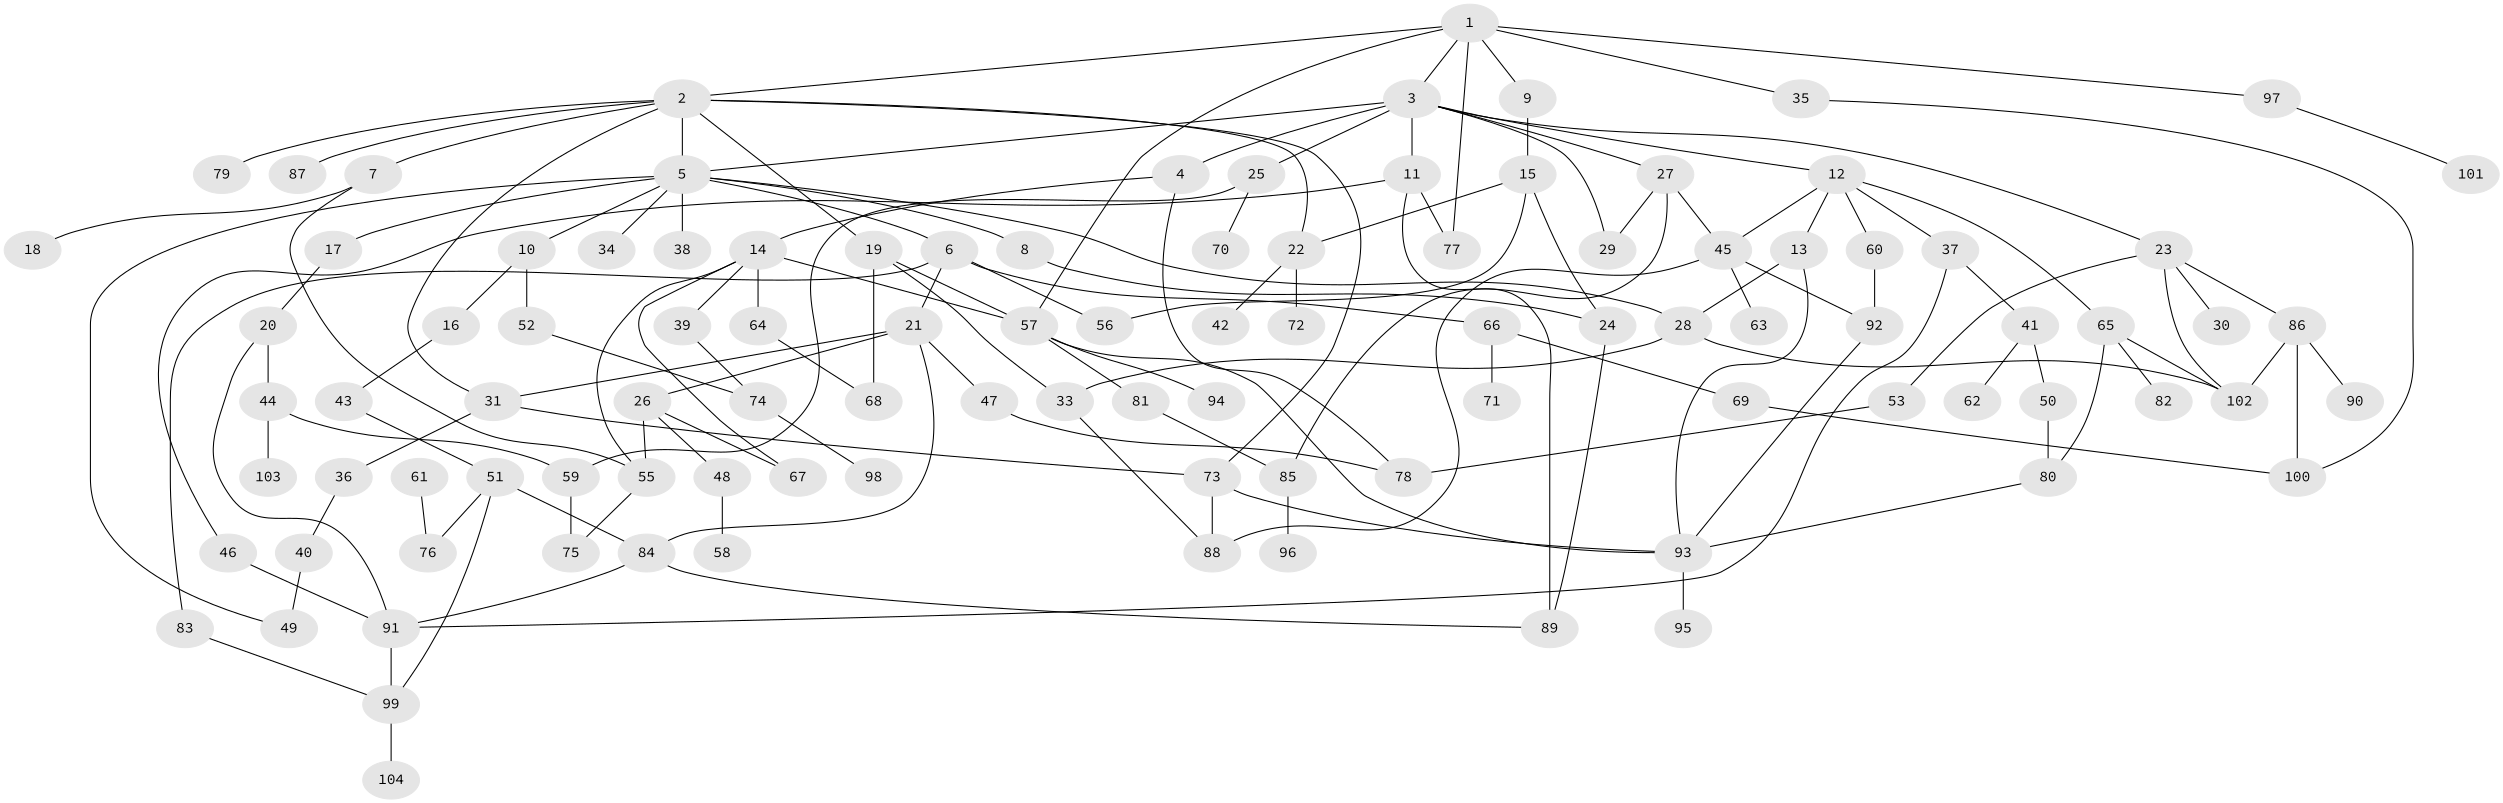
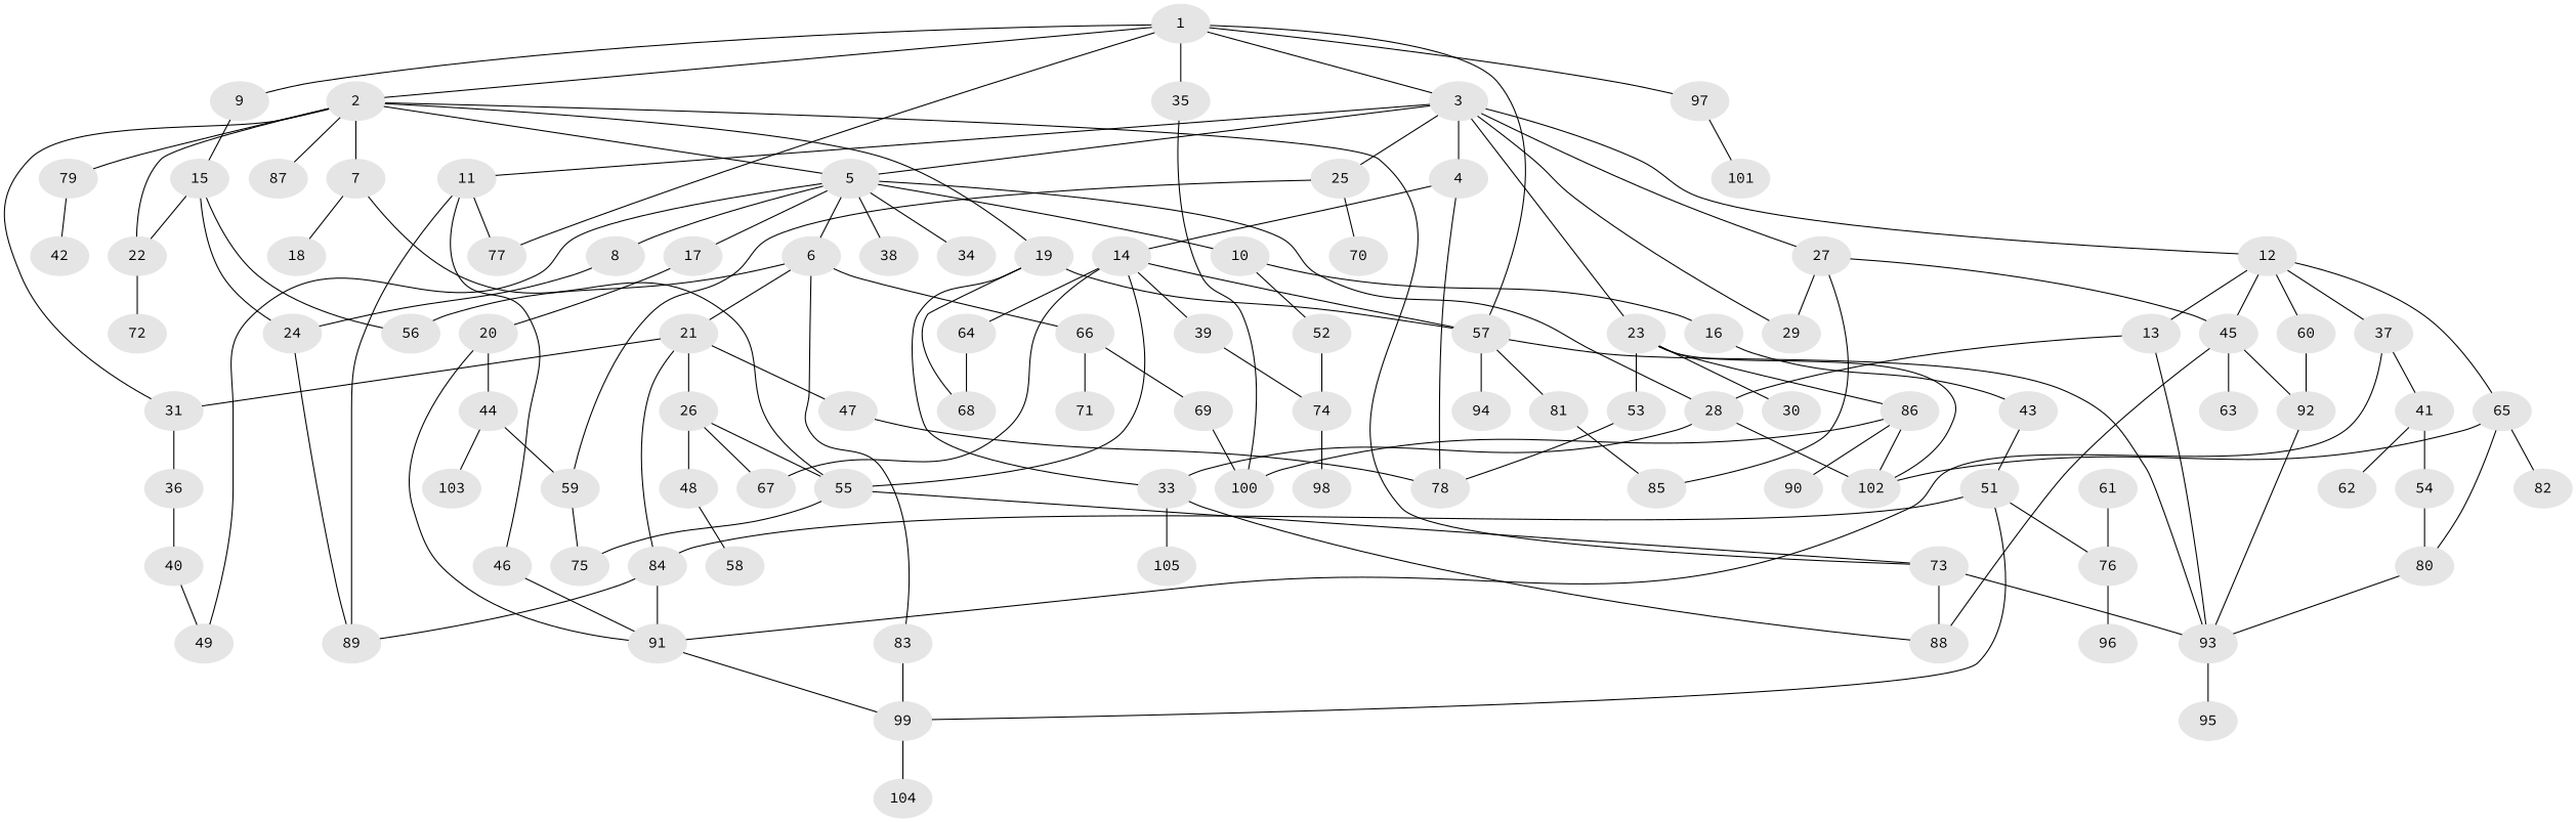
  graph {
    fontname="Source Code Pro"
    node [color=gray90 fontname="Source Code Pro" style=filled]
    edge [fontname="Source Code Pro"]
    1
    2
    3
    9
    35
    57
    77
    97
    5
    7
    19
    22
    31
    73
    79
    87
    4
    11
    12
    23
    25
    27
    29
    15
    100
    93
    81
    94
    101
    6
    8
    10
    17
    28
    34
    38
    49
    18
    55
    33
    68
    42
    72
    36
    88
    14
    78
    46
    89
    13
    37
    45
    60
    65
    30
    53
    86
    102
    59
    70
    85
    39
    64
    67
    21
    56
    66
    83
    24
    16
    52
    20
    26
    47
    84
    69
    71
    99
    75
    43
    74
    91
    41
    63
    92
    80
    82
    95
    51
    44
+   105
    103
    48
    90
    58
    40
    61
    76
-   50
+   50 [label=54]
    62
    98
    96
    104
    1 -- 2
    1 -- 3
    1 -- 9
    1 -- 35
    1 -- 57
    1 -- 77
    1 -- 97
    2 -- 5
    2 -- 7
    2 -- 19
    2 -- 22
    2 -- 31
    2 -- 73
    2 -- 79
    2 -- 87
    3 -- 5
    3 -- 4
    3 -- 11
    3 -- 12
    3 -- 23
    3 -- 25
    3 -- 27
    3 -- 29
    9 -- 15
    35 -- 100
    57 -- 93
    57 -- 81
    57 -- 94
    97 -- 101
    5 -- 6
    5 -- 8
    5 -- 10
    5 -- 17
    5 -- 28
    5 -- 34
    5 -- 38
    5 -- 49
    7 -- 18
    7 -- 55
    19 -- 57
    19 -- 33
    19 -- 68
-   22 -- 42
+   79 -- 42
    22 -- 72
-   31 -- 73
+   55 -- 73
    31 -- 36
    73 -- 93
    73 -- 88
    4 -- 14
    4 -- 78
    11 -- 77
    11 -- 46
    11 -- 89
    12 -- 13
    12 -- 37
    12 -- 45
    12 -- 60
    12 -- 65
    23 -- 30
    23 -- 53
    23 -- 86
    23 -- 102
    25 -- 59
    25 -- 70
    27 -- 29
    27 -- 45
    27 -- 85
    15 -- 22
    15 -- 56
    15 -- 24
    93 -- 95
    81 -- 85
    6 -- 21
    6 -- 56
    6 -- 66
    6 -- 83
    8 -- 24
    10 -- 16
    10 -- 52
    17 -- 20
    28 -- 33
    28 -- 102
    55 -- 75
    33 -- 88
+   33 -- 105
    36 -- 40
    14 -- 57
    14 -- 55
    14 -- 39
    14 -- 64
    14 -- 67
    46 -- 91
    13 -- 93
    13 -- 28
    37 -- 91
    37 -- 41
    45 -- 88
    45 -- 63
    45 -- 92
    60 -- 92
    65 -- 102
    65 -- 80
    65 -- 82
    53 -- 78
    86 -- 100
    86 -- 102
    86 -- 90
    59 -- 75
    39 -- 74
    64 -- 68
    21 -- 31
    21 -- 26
    21 -- 47
    21 -- 84
    66 -- 69
    66 -- 71
    83 -- 99
    24 -- 89
    16 -- 43
    52 -- 74
    20 -- 91
    20 -- 44
    26 -- 55
    26 -- 67
    26 -- 48
    47 -- 78
    84 -- 89
    84 -- 91
    69 -- 100
    99 -- 104
    43 -- 51
    74 -- 98
    91 -- 99
    41 -- 50
    41 -- 62
    92 -- 93
    80 -- 93
    51 -- 84
    51 -- 99
    51 -- 76
    44 -- 59
    44 -- 103
    48 -- 58
    40 -- 49
    61 -- 76
-   85 -- 96
+   76 -- 96
    50 -- 80
  }
